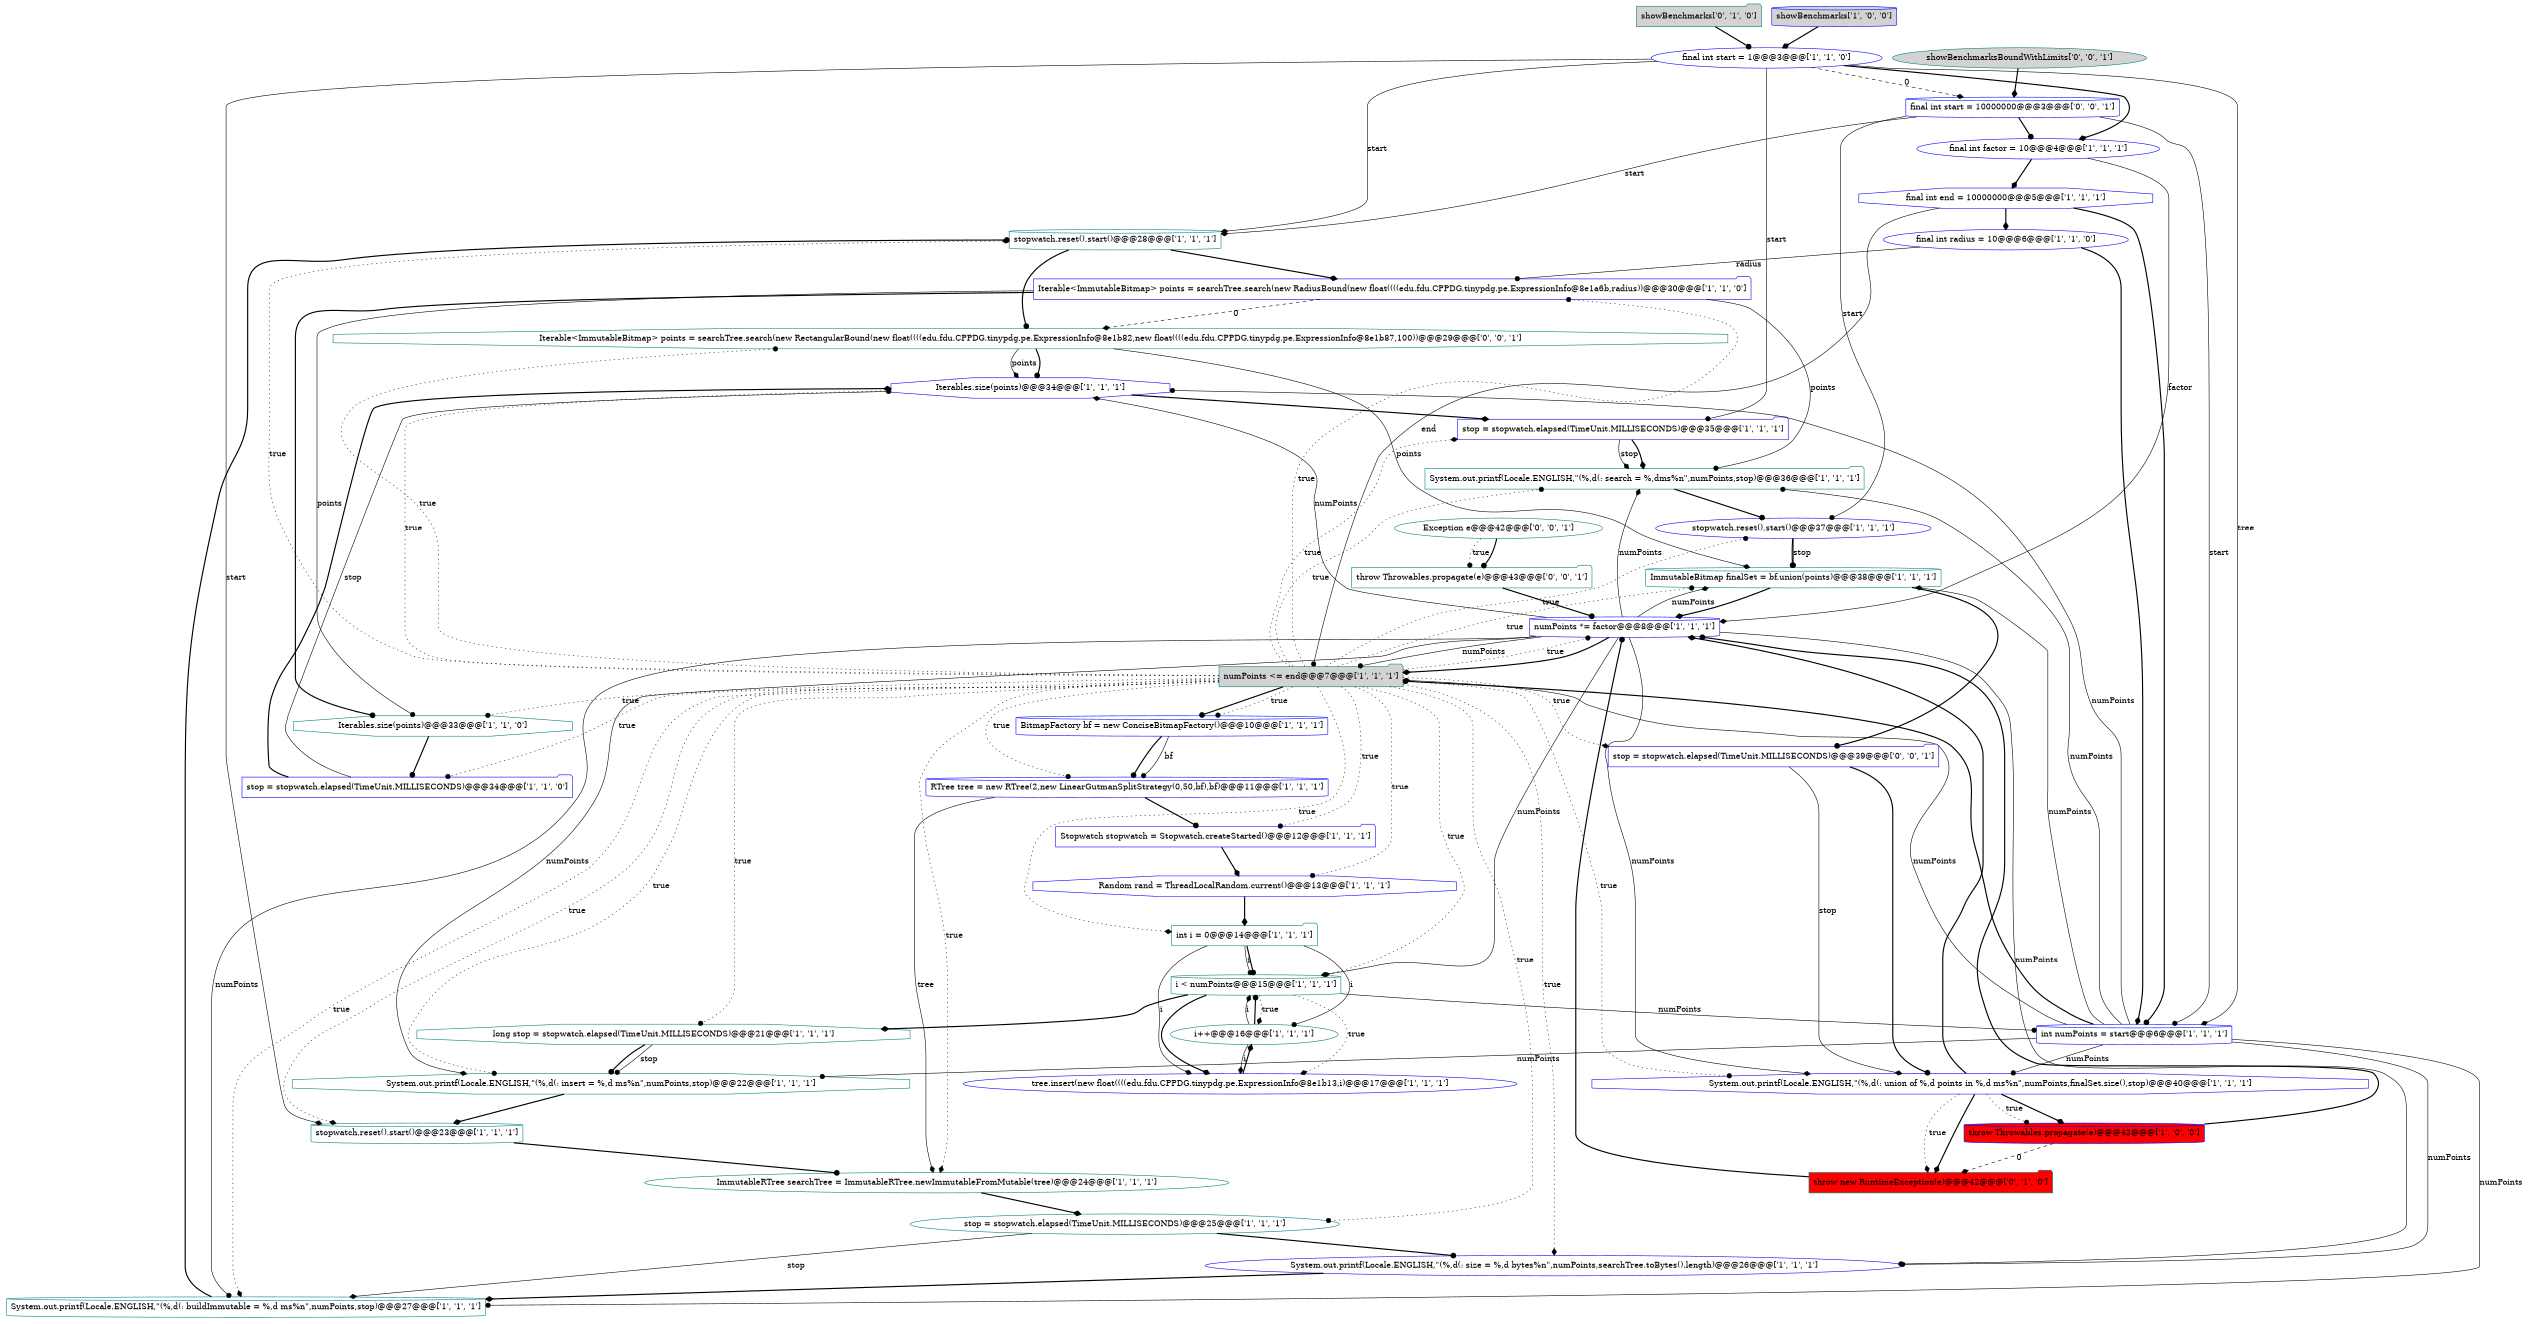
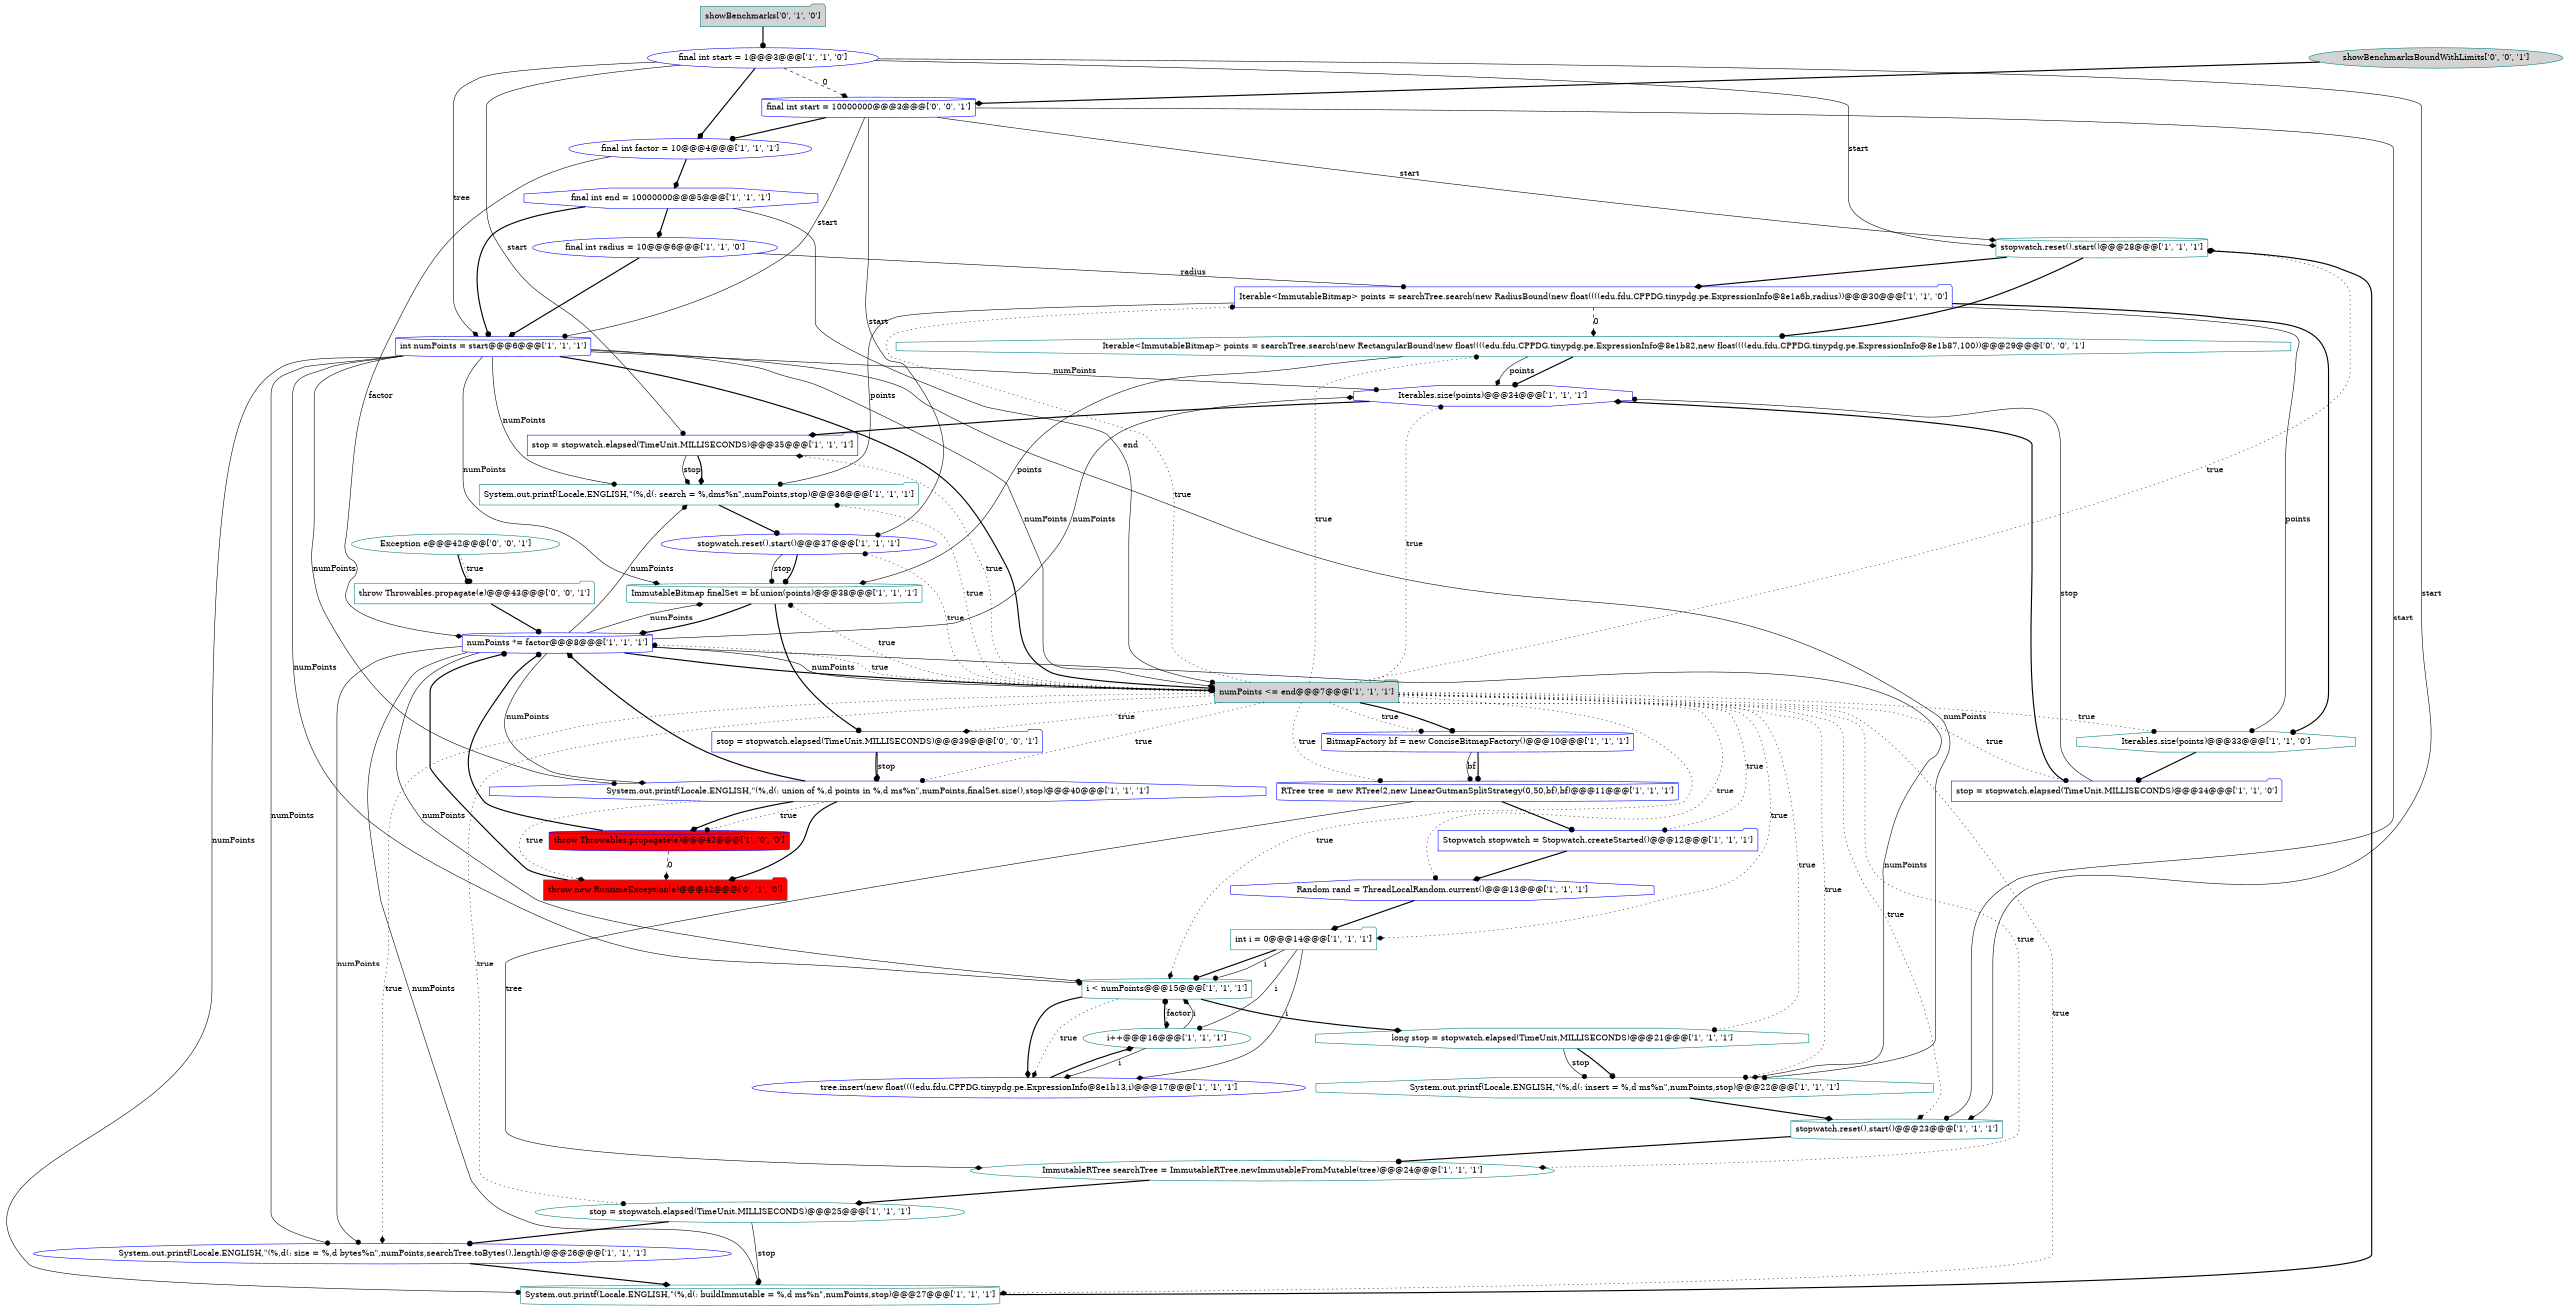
  digraph {
    node [color=blue fillcolor=white shape=cylinder style=filled]
    edge [arrowhead=dot style=bold]
    n1 [color=teal fillcolor=lightgray label="showBenchmarks['0', '1', '0']" shape=folder]
    n2 [label="final int start = 1@@@3@@@['1', '1', '0']" shape=ellipse]
    n3 [color=teal label="stopwatch.reset().start()@@@28@@@['1', '1', '1']"]
    n4 [label="int numPoints = start@@@6@@@['1', '1', '1']"]
    n5 [label="final int start = 10000000@@@3@@@['0', '0', '1']"]
    n6 [color=teal label="stopwatch.reset().start()@@@23@@@['1', '1', '1']"]
    n7 [label="final int factor = 10@@@4@@@['1', '1', '1']" shape=ellipse]
    n8 [label="stop = stopwatch.elapsed(TimeUnit.MILLISECONDS)@@@35@@@['1', '1', '1']" shape=folder]
    n9 [label="Iterable<ImmutableBitmap> points = searchTree.search(new RadiusBound(new float((((edu.fdu.CPPDG.tinypdg.pe.ExpressionInfo@8e1a6b,radius))@@@30@@@['1', '1', '0']" shape=folder]
    n10 [color=teal label="Iterable<ImmutableBitmap> points = searchTree.search(new RectangularBound(new float((((edu.fdu.CPPDG.tinypdg.pe.ExpressionInfo@8e1b82,new float((((edu.fdu.CPPDG.tinypdg.pe.ExpressionInfo@8e1b87,100))@@@29@@@['0', '0', '1']" shape=octagon]
    n11 [color=teal label="System.out.printf(Locale.ENGLISH,\"(%,d(: search = %,dms%n\",numPoints,stop)@@@36@@@['1', '1', '1']" shape=folder]
    n12 [color=teal label="Iterables.size(points)@@@33@@@['1', '1', '0']" shape=octagon]
    n13 [label="Iterables.size(points)@@@34@@@['1', '1', '1']" shape=octagon]
    n14 [color=teal label="ImmutableBitmap finalSet = bf.union(points)@@@38@@@['1', '1', '1']"]
    n15 [label="final int end = 10000000@@@5@@@['1', '1', '1']" shape=octagon]
    n16 [label="final int radius = 10@@@6@@@['1', '1', '0']" shape=ellipse]
    n17 [color=teal fillcolor=lightgray label="numPoints <= end@@@7@@@['1', '1', '1']" shape=folder]
    n18 [label="Stopwatch stopwatch = Stopwatch.createStarted()@@@12@@@['1', '1', '1']" shape=folder]
    n19 [label="Random rand = ThreadLocalRandom.current()@@@13@@@['1', '1', '1']" shape=octagon]
    n20 [label="stopwatch.reset().start()@@@37@@@['1', '1', '1']" shape=ellipse]
    n21 [color=teal label="System.out.printf(Locale.ENGLISH,\"(%,d(: buildImmutable = %,d ms%n\",numPoints,stop)@@@27@@@['1', '1', '1']"]
    n22 [label="System.out.printf(Locale.ENGLISH,\"(%,d(: size = %,d bytes%n\",numPoints,searchTree.toBytes().length)@@@26@@@['1', '1', '1']" shape=ellipse]
    n23 [color=teal label="System.out.printf(Locale.ENGLISH,\"(%,d(: insert = %,d ms%n\",numPoints,stop)@@@22@@@['1', '1', '1']" shape=octagon]
    n24 [label="numPoints *= factor@@@8@@@['1', '1', '1']"]
    n25 [color=teal label="i < numPoints@@@15@@@['1', '1', '1']"]
    n26 [label="stop = stopwatch.elapsed(TimeUnit.MILLISECONDS)@@@34@@@['1', '1', '0']" shape=folder]
    n27 [label="stop = stopwatch.elapsed(TimeUnit.MILLISECONDS)@@@39@@@['0', '0', '1']" shape=folder]
    n28 [color=teal label="ImmutableRTree searchTree = ImmutableRTree.newImmutableFromMutable(tree)@@@24@@@['1', '1', '1']" shape=ellipse]
    n29 [label="System.out.printf(Locale.ENGLISH,\"(%,d(: union of %,d points in %,d ms%n\",numPoints,finalSet.size(),stop)@@@40@@@['1', '1', '1']" shape=octagon]
    n30 [color=teal label="int i = 0@@@14@@@['1', '1', '1']" shape=folder]
    n31 [color=teal label="long stop = stopwatch.elapsed(TimeUnit.MILLISECONDS)@@@21@@@['1', '1', '1']" shape=octagon]
    n32 [color=teal label="stop = stopwatch.elapsed(TimeUnit.MILLISECONDS)@@@25@@@['1', '1', '1']" shape=ellipse]
    n33 [label="RTree tree = new RTree(2,new LinearGutmanSplitStrategy(0,50,bf),bf)@@@11@@@['1', '1', '1']"]
    n34 [label="BitmapFactory bf = new ConciseBitmapFactory()@@@10@@@['1', '1', '1']"]
    n35 [color=teal label="throw Throwables.propagate(e)@@@43@@@['0', '0', '1']" shape=folder]
    n36 [color=teal label="i++@@@16@@@['1', '1', '1']" shape=ellipse]
    n37 [label="tree.insert(new float((((edu.fdu.CPPDG.tinypdg.pe.ExpressionInfo@8e1b13,i)@@@17@@@['1', '1', '1']" shape=ellipse]
    n38 [color=teal fillcolor=red label="throw new RuntimeException(e)@@@42@@@['0', '1', '0']" shape=folder]
    n39 [color=teal label="Exception e@@@42@@@['0', '0', '1']" shape=ellipse]
    n40 [fillcolor=red label="throw Throwables.propagate(e)@@@42@@@['1', '0', '0']"]
    n41 [color=teal fillcolor=lightgray label="showBenchmarksBoundWithLimits['0', '0', '1']" shape=ellipse]
-   n42 [fillcolor=lightgray label="showBenchmarks['1', '0', '0']"]
    n1 -> n2
    n2 -> n3 [arrowhead=diamond label=start style=solid]
    n2 -> n4 [arrowhead=diamond label=tree style=solid]
    n2 -> n5 [arrowhead=diamond label=0 style=dashed]
    n2 -> n6 [arrowhead=diamond label=start style=solid]
    n2 -> n7 [arrowhead=diamond]
    n2 -> n8 [label=start style=solid]
    n3 -> n9 [arrowhead=diamond]
    n3 -> n10
    n4 -> n11 [label=numPoints style=solid]
    n4 -> n13 [label=numPoints style=solid]
    n4 -> n14 [arrowhead=diamond label=numPoints style=solid]
    n4 -> n17 [arrowhead=diamond label=numPoints style=solid]
    n4 -> n17
    n4 -> n21 [label=numPoints style=solid]
    n4 -> n22 [label=numPoints style=solid]
    n4 -> n23 [label=numPoints style=solid]
-   n25 -> n4 [label=numPoints style=solid]
+   n4 -> n25 [label=numPoints style=solid]
    n4 -> n29 [label=numPoints style=solid]
    n5 -> n3 [arrowhead=diamond label=start style=solid]
    n5 -> n4 [label=start style=solid]
+   n5 -> n6 [label=start style=solid]
    n5 -> n7
    n5 -> n20 [label=start style=solid]
    n6 -> n28
    n7 -> n15 [arrowhead=diamond]
    n7 -> n24 [arrowhead=diamond label=factor style=solid]
    n8 -> n11 [arrowhead=diamond label=stop style=solid]
    n8 -> n11 [arrowhead=diamond]
    n9 -> n10 [arrowhead=diamond label=0 style=dashed]
    n9 -> n11 [label=points style=solid]
    n9 -> n12 [label=points style=solid]
    n9 -> n12
    n10 -> n13
    n10 -> n13 [arrowhead=diamond label=points style=solid]
    n10 -> n14 [arrowhead=diamond label=points style=solid]
    n11 -> n20
    n12 -> n26
    n13 -> n8 [arrowhead=diamond]
    n14 -> n24 [arrowhead=diamond]
    n14 -> n27
    n15 -> n4
    n15 -> n16 [arrowhead=diamond]
    n15 -> n17 [label=end style=solid]
    n16 -> n4 [arrowhead=diamond]
    n16 -> n9 [label=radius style=solid]
    n17 -> n3 [arrowhead=diamond label=true style=dotted]
    n17 -> n6 [arrowhead=diamond label=true style=dotted]
    n17 -> n8 [arrowhead=diamond label=true style=dotted]
    n17 -> n9 [label=true style=dotted]
    n17 -> n10 [label=true style=dotted]
    n17 -> n11 [label=true style=dotted]
    n17 -> n12 [label=true style=dotted]
    n17 -> n13 [label=true style=dotted]
    n17 -> n14 [label=true style=dotted]
    n17 -> n18 [label=true style=dotted]
    n17 -> n19 [label=true style=dotted]
    n17 -> n20 [label=true style=dotted]
    n17 -> n21 [arrowhead=diamond label=true style=dotted]
    n17 -> n22 [arrowhead=diamond label=true style=dotted]
    n17 -> n23 [label=true style=dotted]
    n17 -> n24 [label=true style=dotted]
    n17 -> n25 [arrowhead=diamond label=true style=dotted]
    n17 -> n26 [label=true style=dotted]
    n17 -> n27 [arrowhead=diamond label=true style=dotted]
    n17 -> n28 [arrowhead=diamond label=true style=dotted]
    n17 -> n29 [label=true style=dotted]
    n17 -> n30 [arrowhead=diamond label=true style=dotted]
    n17 -> n31 [label=true style=dotted]
    n17 -> n32 [label=true style=dotted]
    n17 -> n33 [label=true style=dotted]
    n17 -> n34
    n17 -> n34 [label=true style=dotted]
    n18 -> n19 [arrowhead=diamond]
    n19 -> n30 [arrowhead=diamond]
    n20 -> n14 [label=stop style=solid]
    n20 -> n14
    n21 -> n3
    n22 -> n21 [arrowhead=diamond]
    n23 -> n6 [arrowhead=diamond]
    n24 -> n11 [arrowhead=diamond label=numPoints style=solid]
    n24 -> n13 [arrowhead=diamond label=numPoints style=solid]
    n24 -> n14 [arrowhead=diamond label=numPoints style=solid]
    n24 -> n17 [label=numPoints style=solid]
    n24 -> n17 [arrowhead=diamond]
    n24 -> n21 [label=numPoints style=solid]
    n24 -> n22 [label=numPoints style=solid]
    n24 -> n23 [arrowhead=diamond label=numPoints style=solid]
    n24 -> n25 [arrowhead=diamond label=numPoints style=solid]
    n24 -> n29 [arrowhead=diamond label=numPoints style=solid]
    n25 -> n31 [arrowhead=diamond]
-   n25 -> n36 [arrowhead=diamond label=true style=dotted]
+   n25 -> n36 [arrowhead=diamond label=factor style=dotted]
    n25 -> n37 [arrowhead=diamond]
    n25 -> n37 [arrowhead=diamond label=true style=dotted]
    n26 -> n13 [arrowhead=diamond]
    n26 -> n13 [label=stop style=solid]
    n27 -> n29 [arrowhead=diamond label=stop style=solid]
    n27 -> n29
    n28 -> n32 [arrowhead=diamond]
    n29 -> n24 [arrowhead=diamond]
    n29 -> n38 [arrowhead=diamond]
    n29 -> n38 [arrowhead=diamond label=true style=dotted]
    n29 -> n40 [arrowhead=diamond]
    n29 -> n40 [label=true style=dotted]
    n30 -> n25 [label=i style=solid]
    n30 -> n25
    n30 -> n36 [label=i style=solid]
    n30 -> n37 [arrowhead=diamond label=i style=solid]
    n31 -> n23
    n31 -> n23 [label=stop style=solid]
    n32 -> n21 [arrowhead=diamond label=stop style=solid]
    n32 -> n22
    n33 -> n18
    n33 -> n28 [arrowhead=diamond label=tree style=solid]
    n34 -> n33
    n34 -> n33 [label=bf style=solid]
    n35 -> n24
    n36 -> n25 [arrowhead=diamond label=i style=solid]
    n36 -> n25
    n36 -> n37 [arrowhead=diamond label=i style=solid]
    n37 -> n36 [arrowhead=diamond]
    n38 -> n24
    n39 -> n35 [label=true style=dotted]
    n39 -> n35
    n40 -> n24
    n40 -> n38 [arrowhead=diamond label=0 style=dashed]
    n41 -> n5 [arrowhead=diamond]
-   n42 -> n2 [arrowhead=diamond]
  }
